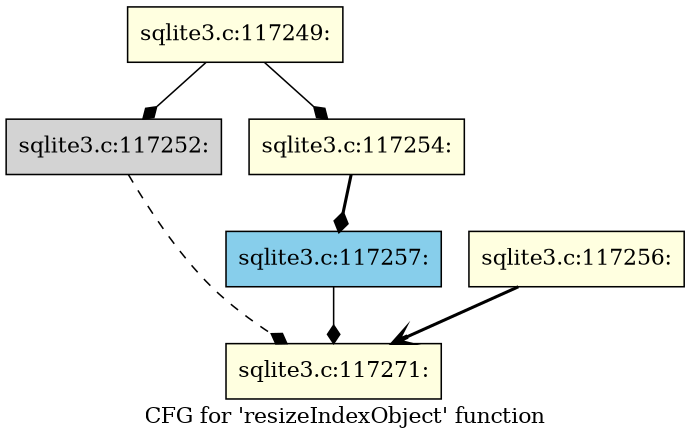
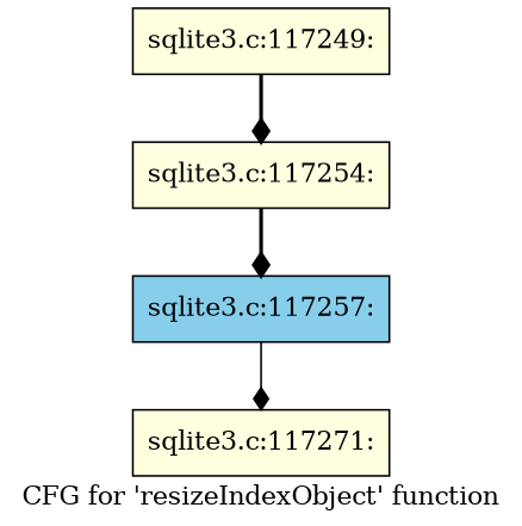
  digraph {
    label="CFG for 'resizeIndexObject' function"
    node [fillcolor=lightyellow shape=record style=filled]
    edge [arrowhead=diamond style=solid]
    n1 [label="{sqlite3.c:117249:}"]
-   n2 [fillcolor=lightgrey label="{sqlite3.c:117252:}"]
    n3 [label="{sqlite3.c:117254:}"]
    n4 [label="{sqlite3.c:117271:}"]
    n5 [fillcolor=skyblue label="{sqlite3.c:117257:}"]
-   n6 [label="{sqlite3.c:117256:}"]
-   n1 -> n2
-   n1 -> n3
-   n2 -> n4 [style=dashed]
+   n1 -> n3 [style=bold]
    n3 -> n5 [style=bold]
    n5 -> n4
-   n6 -> n4 [arrowhead=vee style=bold]
  }
